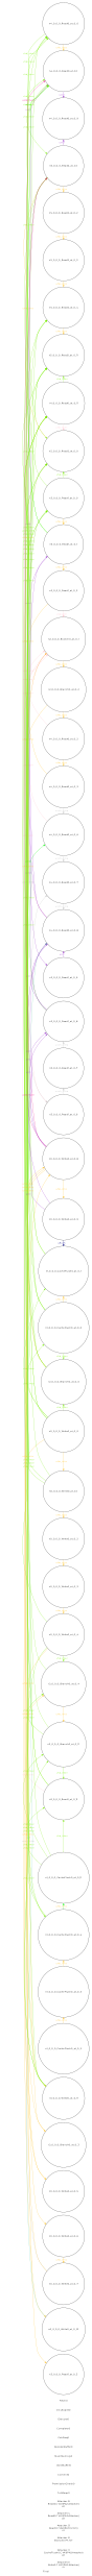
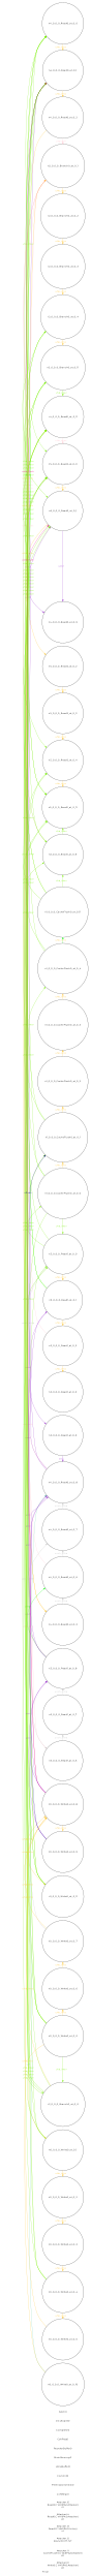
  digraph {
    fontname=Montserrat
    label=Final
    rankdir=LR
    splines=true
    node [fontname=Montserrat shape=circle]
    edge [color=chartreuse2 constraint=false fontcolor=chartreuse2 fontname=Montserrat]
    n1 [label="Attacker.I0\nWrite0.C VA1(PA2:Attacker)\nL11\n" shape=none]
    n2 [label="Attacker.I1\nCacheFlush0.C VA1(PA2:Attacker)\nL11\n" shape=none]
    n3 [label="Attacker.I2\nBranch0 PT, NT\n\n" shape=none]
    n4 [label="Attacker.I3\nRead1.C VA0(PA1:Victim)\nL11\n" shape=none]
    n5 [label="Attacker.I4\nRead0.C VA1(PA2:Attacker)\nL11\n" shape=none]
    n6 [label="Attacker.I5\nRead2.C VA1(PA2:Attacker)\nL11\n" shape=none]
    n7 [label=CohResp0 shape=none]
    n8 [label=PermissionCheck0 shape=none]
    n9 [label=Commit0 shape=none]
    n10 [label=StoreBuffer0 shape=none]
    n11 [label=MainMemory0 shape=none]
    n12 [label=ReorderBuffer0 shape=none]
    n13 [label=CohReq0 shape=none]
    n14 [label=Complete0 shape=none]
-   n15 [label=Execute0 shape=none]
    n16 [label=ViCLExpire0 shape=none]
    n17 [label=Fetch0 shape=none]
    n4_0_0_0_Read0_at_0_0
    n4_0_0_0_Read0_at_0_1
    n5_0_0_0_Read2_at_0_0
    n4_0_0_0_Read0_at_0_2
    n4_0_0_0_Read0_at_0_9
    n5_0_0_0_Read2_at_0_1
    n4_0_0_0_Read0_at_0_6
    n2_0_0_0_Branch0_at_0_1
    n4_0_0_0_Read0_at_0_7
    n4_0_0_0_Read0_at_0_3
    n5_0_0_0_Read2_at_0_2
    n4_0_0_0_Read0_at_0_11
    n2_0_0_0_Branch0_at_0_2
    n5_0_0_0_Read2_at_0_11
    n4_0_0_0_Read0_at_0_8
    n3_0_0_0_Read1_at_0_0
    n3_0_0_0_Read1_at_0_1
    n3_0_0_0_Read1_at_0_6
    n3_0_0_0_Read1_at_0_2
    n3_0_0_0_Read1_at_0_9
    n3_0_0_0_Read1_at_0_7
    n3_0_0_0_Read1_at_0_3
    n3_0_0_0_Read1_at_0_11
    n3_0_0_0_Read1_at_0_8
    n2_0_0_0_Branch0_at_0_0
    n2_0_0_0_Branch0_at_0_3
    n2_0_0_0_Branch0_at_0_4
    n2_0_0_0_Branch0_at_0_11
    n5_0_0_0_Read2_at_0_4
    n1_0_0_0_CacheFlush0_at_0_0
    n1_0_0_0_CacheFlush0_at_0_1
    n1_0_0_0_CacheFlush0_at_0_2
    n1_0_0_0_CacheFlush0_at_0_3
    n1_0_0_0_CacheFlush0_at_0_4
    n1_0_0_0_CacheFlush0_at_0_11
    n5_0_0_0_Read2_at_0_3
    n0_0_0_0_Write0_at_0_0
    n0_0_0_0_Write0_at_0_1
    n0_0_0_0_Write0_at_0_6
    n0_0_0_0_Write0_at_0_2
    n0_0_0_0_Write0_at_0_7
    n0_0_0_0_Write0_at_0_3
    n0_0_0_0_Write0_at_0_4
    n0_0_0_0_Write0_at_0_5
    n0_0_0_0_Write0_at_0_8
    n0_0_0_0_Write0_at_0_9
    n0_0_0_0_Write0_at_0_10
    n0_0_0_0_Write0_at_0_11
    n4_0_0_0_Read0_at_0_0 -> n4_0_0_0_Read0_at_0_1 [color=goldenrod1 fontcolor=goldenrod1 label=uhb_intra]
    n4_0_0_0_Read0_at_0_0 -> n5_0_0_0_Read2_at_0_0 [label=uhb_inter]
-   n2_0_0_0_Branch0_at_0_2 -> n4_0_0_0_Read0_at_0_2 [color=goldenrod1 fontcolor=goldenrod1 label=uhb_intra]
+   n4_0_0_0_Read0_at_0_1 -> n4_0_0_0_Read0_at_0_2 [color=goldenrod1 fontcolor=goldenrod1 label=uhb_intra]
    n4_0_0_0_Read0_at_0_1 -> n4_0_0_0_Read0_at_0_9 [color=darkorchid fontcolor=darkorchid label=uvicl]
    n4_0_0_0_Read0_at_0_1 -> n5_0_0_0_Read2_at_0_1 [label=uhb_inter]
    n5_0_0_0_Read2_at_0_0 -> n5_0_0_0_Read2_at_0_1 [color=goldenrod1 fontcolor=goldenrod1 label=uhb_intra]
    n4_0_0_0_Read0_at_0_2 -> n2_0_0_0_Branch0_at_0_1 [color=pink fontcolor=pink label=usquash]
    n4_0_0_0_Read0_at_0_2 -> n4_0_0_0_Read0_at_0_3 [color=goldenrod1 fontcolor=goldenrod1 label=uhb_intra]
    n5_0_0_0_Read2_at_0_1 -> n4_0_0_0_Read0_at_0_9 [color=darkorchid fontcolor=darkorchid label=uvicl]
    n5_0_0_0_Read2_at_0_1 -> n5_0_0_0_Read2_at_0_2 [color=goldenrod1 fontcolor=goldenrod1 label=uhb_intra]
    n4_0_0_0_Read0_at_0_6 -> n2_0_0_0_Branch0_at_0_1 [color=pink fontcolor=pink label=usquash]
    n4_0_0_0_Read0_at_0_6 -> n4_0_0_0_Read0_at_0_7 [color=gray fontcolor=gray label=ucoh_intra]
    n2_0_0_0_Branch0_at_0_1 -> n2_0_0_0_Branch0_at_0_2 [color=goldenrod1 fontcolor=goldenrod1 label=uhb_intra]
    n4_0_0_0_Read0_at_0_7 -> n4_0_0_0_Read0_at_0_8 [color=gray fontcolor=gray label=ucoh_intra]
    n4_0_0_0_Read0_at_0_3 -> n4_0_0_0_Read0_at_0_6 [color=gray fontcolor=gray label=ucoh_intra]
    n4_0_0_0_Read0_at_0_3 -> n4_0_0_0_Read0_at_0_11 [color=goldenrod1 fontcolor=goldenrod1 label=uhb_intra]
    n5_0_0_0_Read2_at_0_2 -> n5_0_0_0_Read2_at_0_3 [color=goldenrod1 fontcolor=goldenrod1 label=uhb_intra]
    n4_0_0_0_Read0_at_0_11 -> n5_0_0_0_Read2_at_0_0 [color=pink fontcolor=pink label=uhb_spec]
    n4_0_0_0_Read0_at_0_11 -> n5_0_0_0_Read2_at_0_11 [label=uhb_inter]
    n2_0_0_0_Branch0_at_0_2 -> n2_0_0_0_Branch0_at_0_3 [color=goldenrod1 fontcolor=goldenrod1 label=uhb_intra]
    n4_0_0_0_Read0_at_0_8 -> n4_0_0_0_Read0_at_0_1 [color=darkorchid fontcolor=darkorchid label=uvicl]
    n4_0_0_0_Read0_at_0_8 -> n5_0_0_0_Read2_at_0_1 [color=darkorchid fontcolor=darkorchid label=uvicl]
    n4_0_0_0_Read0_at_0_8 -> n2_0_0_0_Branch0_at_0_1 [color=pink fontcolor=pink label=usquash]
    n3_0_0_0_Read1_at_0_0 -> n4_0_0_0_Read0_at_0_0 [label=uhb_inter]
    n3_0_0_0_Read1_at_0_0 -> n5_0_0_0_Read2_at_0_0 [label=uhb_inter]
    n3_0_0_0_Read1_at_0_0 -> n3_0_0_0_Read1_at_0_1 [color=goldenrod1 fontcolor=goldenrod1 label=uhb_intra]
    n3_0_0_0_Read1_at_0_0 -> n3_0_0_0_Read1_at_0_6 [color=gray fontcolor=gray label=ucoh_intra]
    n3_0_0_0_Read1_at_0_1 -> n4_0_0_0_Read0_at_0_1 [color=green fontcolor=green label=udep]
    n3_0_0_0_Read1_at_0_1 -> n4_0_0_0_Read0_at_0_1 [label=uhb_inter]
    n3_0_0_0_Read1_at_0_1 -> n3_0_0_0_Read1_at_0_2 [color=goldenrod1 fontcolor=goldenrod1 label=uhb_intra]
    n3_0_0_0_Read1_at_0_1 -> n3_0_0_0_Read1_at_0_9 [color=darkorchid fontcolor=darkorchid label=uvicl]
    n3_0_0_0_Read1_at_0_6 -> n2_0_0_0_Branch0_at_0_1 [color=pink fontcolor=pink label=usquash]
    n3_0_0_0_Read1_at_0_6 -> n3_0_0_0_Read1_at_0_7 [color=gray fontcolor=gray label=ucoh_intra]
    n3_0_0_0_Read1_at_0_2 -> n2_0_0_0_Branch0_at_0_1 [color=pink fontcolor=pink label=usquash]
    n3_0_0_0_Read1_at_0_2 -> n3_0_0_0_Read1_at_0_3 [color=goldenrod1 fontcolor=goldenrod1 label=uhb_intra]
    n3_0_0_0_Read1_at_0_9 -> n4_0_0_0_Read0_at_0_8 [color=darkorchid fontcolor=darkorchid label=ucci]
    n3_0_0_0_Read1_at_0_7 -> n3_0_0_0_Read1_at_0_8 [color=gray fontcolor=gray label=ucoh_intra]
    n3_0_0_0_Read1_at_0_11 -> n5_0_0_0_Read2_at_0_0 [color=pink fontcolor=pink label=uhb_spec]
    n3_0_0_0_Read1_at_0_11 -> n4_0_0_0_Read0_at_0_11 [label=uhb_inter]
    n3_0_0_0_Read1_at_0_11 -> n5_0_0_0_Read2_at_0_11 [label=uhb_inter]
    n3_0_0_0_Read1_at_0_8 -> n4_0_0_0_Read0_at_0_6 [color=green fontcolor=green label=udep]
    n3_0_0_0_Read1_at_0_8 -> n2_0_0_0_Branch0_at_0_1 [color=pink fontcolor=pink label=usquash]
    n3_0_0_0_Read1_at_0_8 -> n4_0_0_0_Read0_at_0_8 [color=darkorchid fontcolor=darkorchid label=ucci]
    n3_0_0_0_Read1_at_0_8 -> n3_0_0_0_Read1_at_0_1 [color=darkorchid fontcolor=darkorchid label=uvicl]
    n2_0_0_0_Branch0_at_0_0 -> n4_0_0_0_Read0_at_0_0 [label=uhb_inter]
    n2_0_0_0_Branch0_at_0_0 -> n5_0_0_0_Read2_at_0_0 [label=uhb_inter]
    n2_0_0_0_Branch0_at_0_0 -> n2_0_0_0_Branch0_at_0_1 [color=goldenrod1 fontcolor=goldenrod1 label=uhb_intra]
    n2_0_0_0_Branch0_at_0_0 -> n3_0_0_0_Read1_at_0_0 [label=uhb_inter]
    n2_0_0_0_Branch0_at_0_3 -> n2_0_0_0_Branch0_at_0_4 [color=goldenrod1 fontcolor=goldenrod1 label=uhb_intra]
    n2_0_0_0_Branch0_at_0_4 -> n2_0_0_0_Branch0_at_0_11 [color=goldenrod1 fontcolor=goldenrod1 label=uhb_intra]
    n2_0_0_0_Branch0_at_0_4 -> n5_0_0_0_Read2_at_0_4 [label=uhb_inter]
    n2_0_0_0_Branch0_at_0_11 -> n4_0_0_0_Read0_at_0_11 [label=uhb_inter]
    n2_0_0_0_Branch0_at_0_11 -> n5_0_0_0_Read2_at_0_11 [label=uhb_inter]
    n2_0_0_0_Branch0_at_0_11 -> n3_0_0_0_Read1_at_0_11 [label=uhb_inter]
    n5_0_0_0_Read2_at_0_4 -> n5_0_0_0_Read2_at_0_11 [color=goldenrod1 fontcolor=goldenrod1 label=uhb_intra]
    n1_0_0_0_CacheFlush0_at_0_0 -> n4_0_0_0_Read0_at_0_0 [label=uhb_inter]
    n1_0_0_0_CacheFlush0_at_0_0 -> n5_0_0_0_Read2_at_0_0 [label=uhb_inter]
    n1_0_0_0_CacheFlush0_at_0_0 -> n3_0_0_0_Read1_at_0_0 [label=uhb_inter]
    n1_0_0_0_CacheFlush0_at_0_0 -> n2_0_0_0_Branch0_at_0_0 [label=uhb_inter]
    n1_0_0_0_CacheFlush0_at_0_0 -> n1_0_0_0_CacheFlush0_at_0_1 [color=goldenrod1 fontcolor=goldenrod1 label=uhb_intra]
    n1_0_0_0_CacheFlush0_at_0_1 -> n4_0_0_0_Read0_at_0_1 [label=uhb_inter]
    n1_0_0_0_CacheFlush0_at_0_1 -> n5_0_0_0_Read2_at_0_1 [label=uhb_inter]
+   n1_0_0_0_CacheFlush0_at_0_1 -> n1_0_0_0_CacheFlush0_at_0_2 [color=goldenrod1 fontcolor=goldenrod1 label=uhb_intra]
    n1_0_0_0_CacheFlush0_at_0_2 -> n1_0_0_0_CacheFlush0_at_0_3 [color=goldenrod1 fontcolor=goldenrod1 label=uhb_intra]
    n1_0_0_0_CacheFlush0_at_0_3 -> n1_0_0_0_CacheFlush0_at_0_4 [color=goldenrod1 fontcolor=goldenrod1 label=uhb_intra]
    n1_0_0_0_CacheFlush0_at_0_4 -> n2_0_0_0_Branch0_at_0_4 [label=uhb_inter]
    n1_0_0_0_CacheFlush0_at_0_4 -> n5_0_0_0_Read2_at_0_4 [label=uhb_inter]
    n1_0_0_0_CacheFlush0_at_0_4 -> n1_0_0_0_CacheFlush0_at_0_11 [color=green fontcolor=goldenrod1 label=uhb_intra]
    n1_0_0_0_CacheFlush0_at_0_11 -> n4_0_0_0_Read0_at_0_11 [label=uhb_inter]
    n1_0_0_0_CacheFlush0_at_0_11 -> n5_0_0_0_Read2_at_0_11 [label=uhb_inter]
    n1_0_0_0_CacheFlush0_at_0_11 -> n3_0_0_0_Read1_at_0_11 [label=uhb_inter]
    n1_0_0_0_CacheFlush0_at_0_11 -> n2_0_0_0_Branch0_at_0_11 [label=uhb_inter]
    n5_0_0_0_Read2_at_0_3 -> n5_0_0_0_Read2_at_0_4 [color=goldenrod1 fontcolor=goldenrod1 label=uhb_intra]
    n0_0_0_0_Write0_at_0_0 -> n4_0_0_0_Read0_at_0_0 [label=uhb_inter]
    n0_0_0_0_Write0_at_0_0 -> n5_0_0_0_Read2_at_0_0 [label=uhb_inter]
    n0_0_0_0_Write0_at_0_0 -> n3_0_0_0_Read1_at_0_0 [label=uhb_inter]
    n0_0_0_0_Write0_at_0_0 -> n2_0_0_0_Branch0_at_0_0 [label=uhb_inter]
    n0_0_0_0_Write0_at_0_0 -> n1_0_0_0_CacheFlush0_at_0_0 [label=uhb_inter]
    n0_0_0_0_Write0_at_0_0 -> n0_0_0_0_Write0_at_0_1 [color=goldenrod1 fontcolor=goldenrod1 label=uhb_intra]
    n0_0_0_0_Write0_at_0_0 -> n0_0_0_0_Write0_at_0_6 [color=goldenrod1 fontcolor=goldenrod1 label=uhb_intra]
    n0_0_0_0_Write0_at_0_1 -> n4_0_0_0_Read0_at_0_1 [label=uhb_inter]
    n0_0_0_0_Write0_at_0_1 -> n5_0_0_0_Read2_at_0_1 [label=uhb_inter]
    n0_0_0_0_Write0_at_0_1 -> n1_0_0_0_CacheFlush0_at_0_1 [label=uhb_inter]
    n0_0_0_0_Write0_at_0_1 -> n0_0_0_0_Write0_at_0_2 [color=goldenrod1 fontcolor=goldenrod1 label=uhb_intra]
    n0_0_0_0_Write0_at_0_6 -> n0_0_0_0_Write0_at_0_7 [color=goldenrod1 fontcolor=goldenrod1 label=uhb_intra]
    n0_0_0_0_Write0_at_0_2 -> n0_0_0_0_Write0_at_0_3 [color=goldenrod1 fontcolor=goldenrod1 label=uhb_intra]
    n0_0_0_0_Write0_at_0_7 -> n4_0_0_0_Read0_at_0_7 [color=gray fontcolor=gray label=ucoh_inter]
    n0_0_0_0_Write0_at_0_7 -> n0_0_0_0_Write0_at_0_8 [color=goldenrod1 fontcolor=goldenrod1 label=uhb_intra]
    n0_0_0_0_Write0_at_0_3 -> n0_0_0_0_Write0_at_0_4 [color=goldenrod1 fontcolor=goldenrod1 label=uhb_intra]
    n0_0_0_0_Write0_at_0_4 -> n2_0_0_0_Branch0_at_0_4 [label=uhb_inter]
    n0_0_0_0_Write0_at_0_4 -> n5_0_0_0_Read2_at_0_4 [label=uhb_inter]
    n0_0_0_0_Write0_at_0_4 -> n1_0_0_0_CacheFlush0_at_0_4 [label=uhb_inter]
    n0_0_0_0_Write0_at_0_4 -> n0_0_0_0_Write0_at_0_5 [color=goldenrod1 fontcolor=goldenrod1 label=uhb_intra]
    n0_0_0_0_Write0_at_0_5 -> n0_0_0_0_Write0_at_0_8 [color=goldenrod1 fontcolor=goldenrod1 label=uhb_intra]
    n0_0_0_0_Write0_at_0_8 -> n4_0_0_0_Read0_at_0_1 [color=deeppink2 fontcolor=deeppink2 label=ustb_flush]
    n0_0_0_0_Write0_at_0_8 -> n5_0_0_0_Read2_at_0_1 [color=deeppink2 fontcolor=deeppink2 label=ustb_flush]
    n0_0_0_0_Write0_at_0_8 -> n4_0_0_0_Read0_at_0_8 [color=darkorchid fontcolor=darkorchid label=ucci]
    n0_0_0_0_Write0_at_0_8 -> n3_0_0_0_Read1_at_0_8 [color=darkorchid fontcolor=darkorchid label=ucci]
    n0_0_0_0_Write0_at_0_8 -> n0_0_0_0_Write0_at_0_9 [color=goldenrod1 fontcolor=goldenrod1 label=uhb_intra]
-   n0_0_0_0_Write0_at_0_8 -> n0_0_0_0_Write0_at_0_10 [color=goldenrod1 fontcolor=goldenrod1 label=uhb_intra]
+   n0_0_0_0_Write0_at_0_10 -> n0_0_0_0_Write0_at_0_8 [color=goldenrod1 fontcolor=goldenrod1 label=uhb_intra]
    n0_0_0_0_Write0_at_0_8 -> n0_0_0_0_Write0_at_0_11 [color=goldenrod1 fontcolor=goldenrod1 label=uhb_intra]
    n0_0_0_0_Write0_at_0_9 -> n4_0_0_0_Read0_at_0_8 [color=darkorchid fontcolor=darkorchid label=ucci]
    n0_0_0_0_Write0_at_0_9 -> n3_0_0_0_Read1_at_0_8 [color=darkorchid fontcolor=darkorchid label=ucci]
    n0_0_0_0_Write0_at_0_9 -> n1_0_0_0_CacheFlush0_at_0_1 [color=navy fontcolor=navy label=uflush]
    n0_0_0_0_Write0_at_0_10 -> n4_0_0_0_Read0_at_0_8 [color=aquamarine3 fontcolor=aquamarine3 label=urf]
    n0_0_0_0_Write0_at_0_11 -> n4_0_0_0_Read0_at_0_11 [label=uhb_inter]
    n0_0_0_0_Write0_at_0_11 -> n5_0_0_0_Read2_at_0_11 [label=ucoh_inter]
    n0_0_0_0_Write0_at_0_11 -> n3_0_0_0_Read1_at_0_11 [label=uhb_inter]
    n0_0_0_0_Write0_at_0_11 -> n2_0_0_0_Branch0_at_0_11 [label=uhb_inter]
  }
